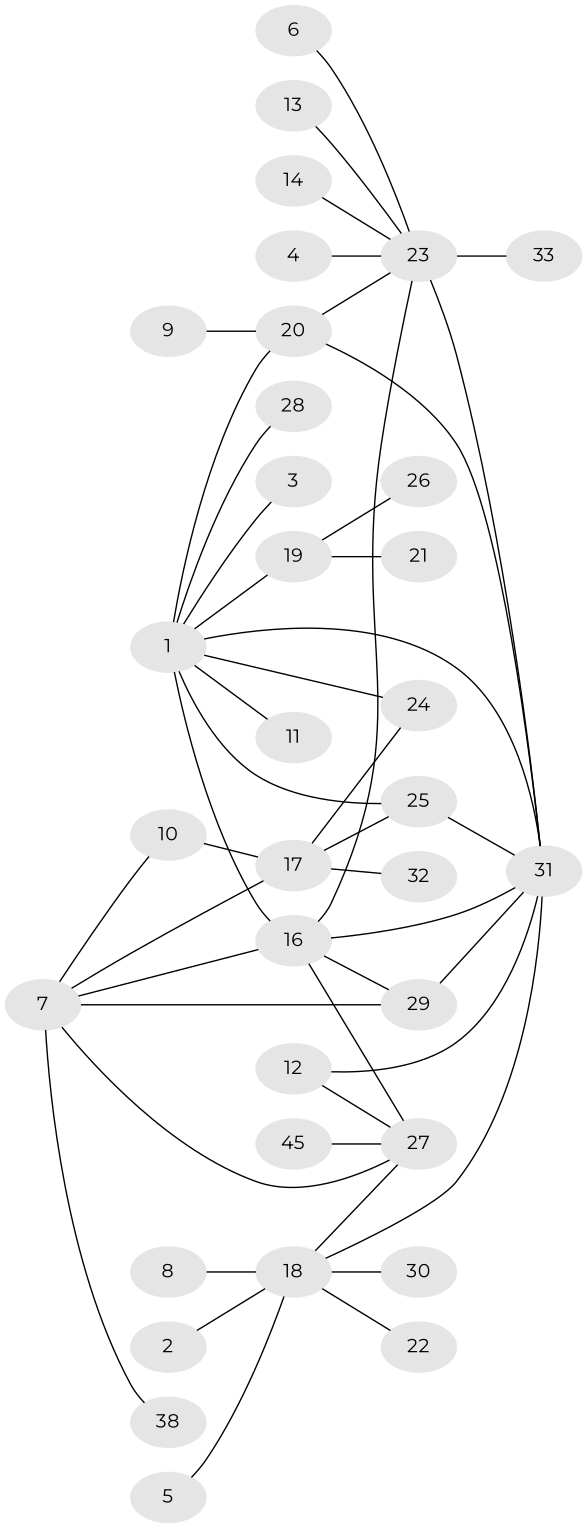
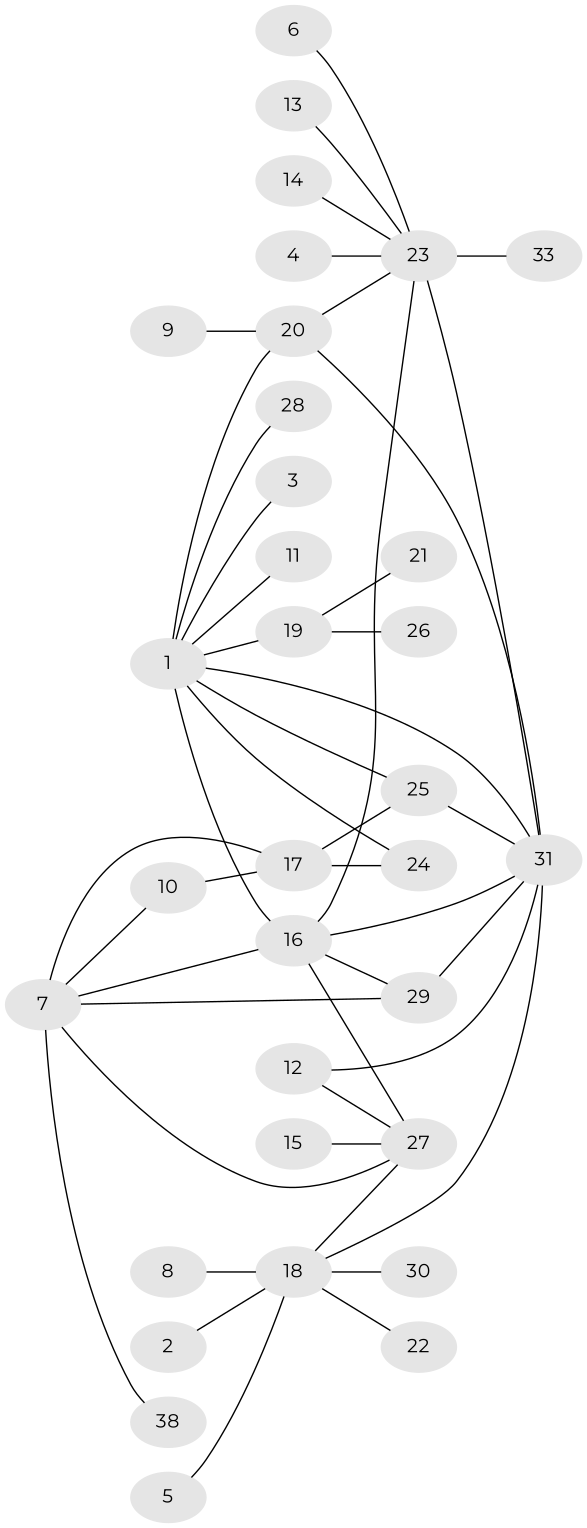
  graph {
    fontname=Montserrat
    rankdir=LR
    node [color=gray90 fontname=Montserrat style=filled]
    edge [fontname=Montserrat weight=1.0]
    1
    3
    11
    16
    19
    20
    24
    25
    28
    31
    23
    27
    29
    17
-   32
    21
    26
    2
    18
    22
    30
    4
    33
    5
    6
    7
    10
    n28 [label=38]
    8
    9
    12
    13
    14
-   15 [label=45]
+   15
    1 -- 3
    1 -- 11
    1 -- 16 [weight=2.0]
    1 -- 19
    1 -- 20
    1 -- 24
    1 -- 25
    1 -- 28
    1 -- 31
    16 -- 31
    16 -- 23
    16 -- 27
    16 -- 29
    19 -- 21
    19 -- 26
    20 -- 31
    20 -- 23
    25 -- 31
    23 -- 31
    23 -- 33
    29 -- 31
    17 -- 24
    17 -- 25
-   17 -- 32
    2 -- 18
    18 -- 31
    18 -- 27
    18 -- 22
    18 -- 30
    4 -- 23
    5 -- 18
    6 -- 23
    7 -- 16
    7 -- 27
    7 -- 29 [weight=2.0]
    7 -- 17
    7 -- 10
    7 -- n28
    10 -- 17
    8 -- 18
    9 -- 20
    12 -- 31
    12 -- 27
    13 -- 23
    14 -- 23
    15 -- 27
  }
